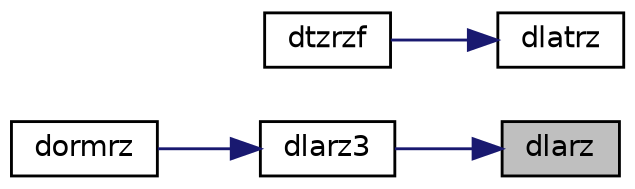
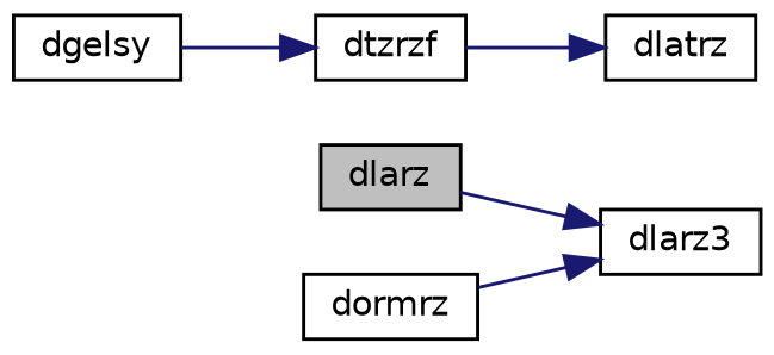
  digraph {
    rankdir=RL
    node [color=black fillcolor=white fontname=Helvetica fontsize=10 shape=record style=filled]
    edge [color=midnightblue dir=back fontname=Helvetica fontsize=10 labelfontname=Helvetica labelfontsize=10 style=solid]
    n1 [fillcolor=grey75 fontcolor=black height=0.2 label=dlarz width=0.4]
    n2 [height=0.2 label=dlarz3 width=0.4]
    n3 [height=0.2 label=dlatrz width=0.4]
    n4 [height=0.2 label=dtzrzf width=0.4]
    n5 [height=0.2 label=dormrz width=0.4]
-   n1 -> n2
+   n6 [height=0.2 label=dgelsy width=0.4]
+   n2 -> n1
    n2 -> n5
    n3 -> n4
+   n4 -> n6
  }
